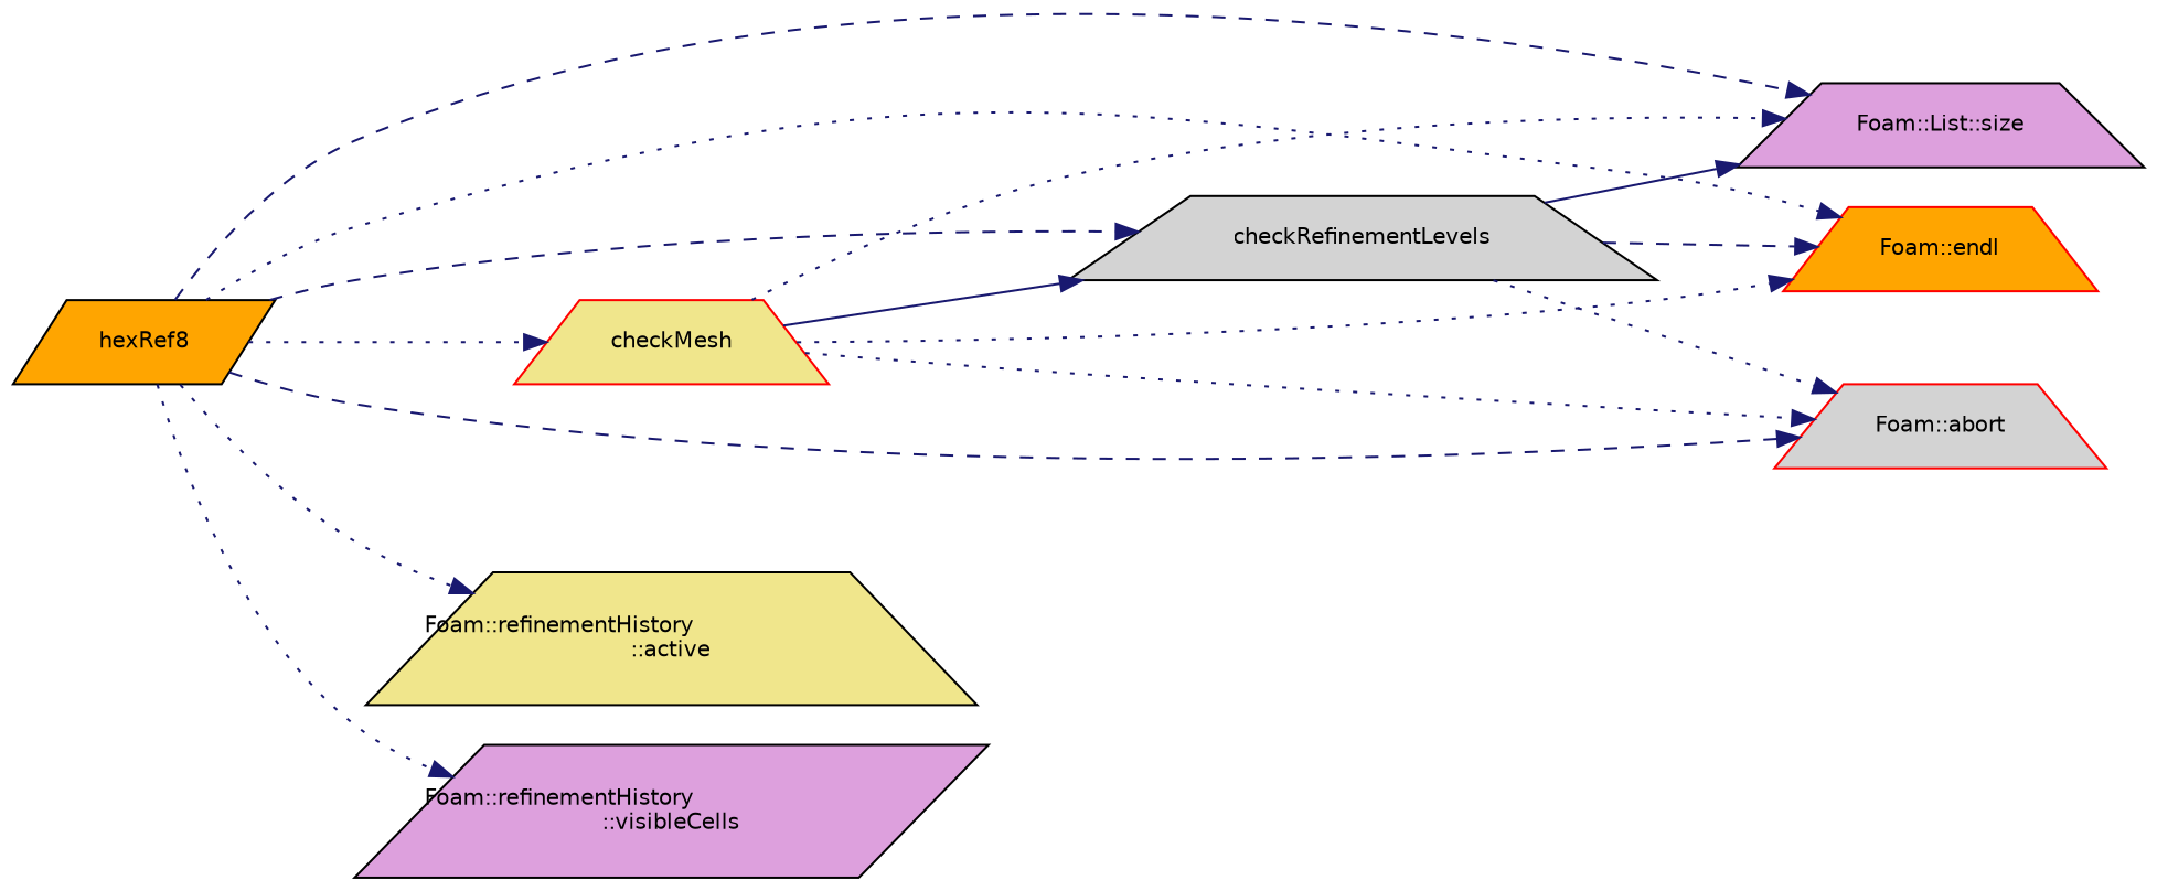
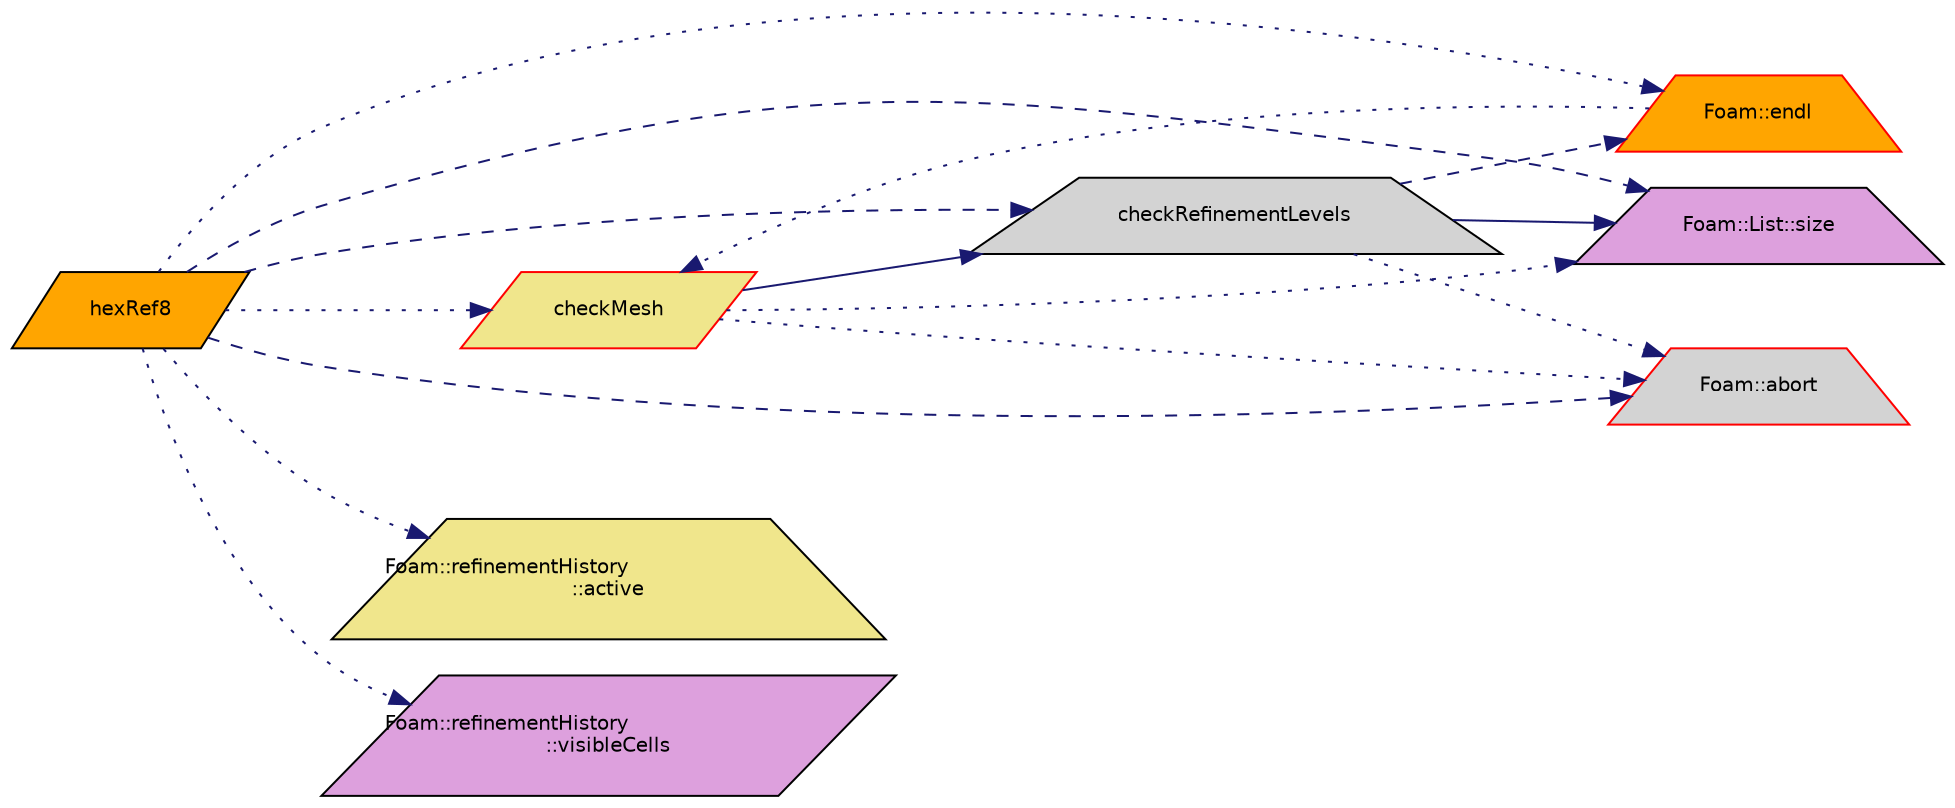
  digraph {
    rankdir=LR
    node [color=black fillcolor=orange fontname=Helvetica fontsize=10 shape=trapezium style=filled]
    edge [color=midnightblue fontname=Helvetica fontsize=10 labelfontname=Helvetica labelfontsize=10 style=dotted]
    n1 [fontcolor=black height=0.2 label=hexRef8 shape=parallelogram width=0.4]
    n2 [color=red fillcolor=lightgrey height=0.2 label="Foam::abort" width=0.4]
    n3 [fillcolor=khaki height=0.2 label="Foam::refinementHistory\l::active" width=0.4]
-   n4 [color=red fillcolor=khaki height=0.2 label=checkMesh width=0.4]
+   n4 [color=red fillcolor=khaki height=0.2 label=checkMesh shape=parallelogram width=0.4]
    n5 [color=red height=0.2 label="Foam::endl" width=0.4]
    n6 [fillcolor=plum height=0.2 label="Foam::List::size" width=0.4]
    n7 [fillcolor=lightgrey height=0.2 label=checkRefinementLevels width=0.4]
    n8 [fillcolor=plum height=0.2 label="Foam::refinementHistory\l::visibleCells" shape=parallelogram width=0.4]
    n1 -> n2 [style=dashed]
    n1 -> n3
    n1 -> n4
    n1 -> n5
    n1 -> n6 [style=dashed]
    n1 -> n7 [style=dashed]
    n1 -> n8
    n4 -> n2
-   n4 -> n5
+   n5 -> n4
    n4 -> n6
    n4 -> n7 [style=solid]
    n7 -> n2
    n7 -> n5 [style=dashed]
    n7 -> n6 [style=solid]
  }
